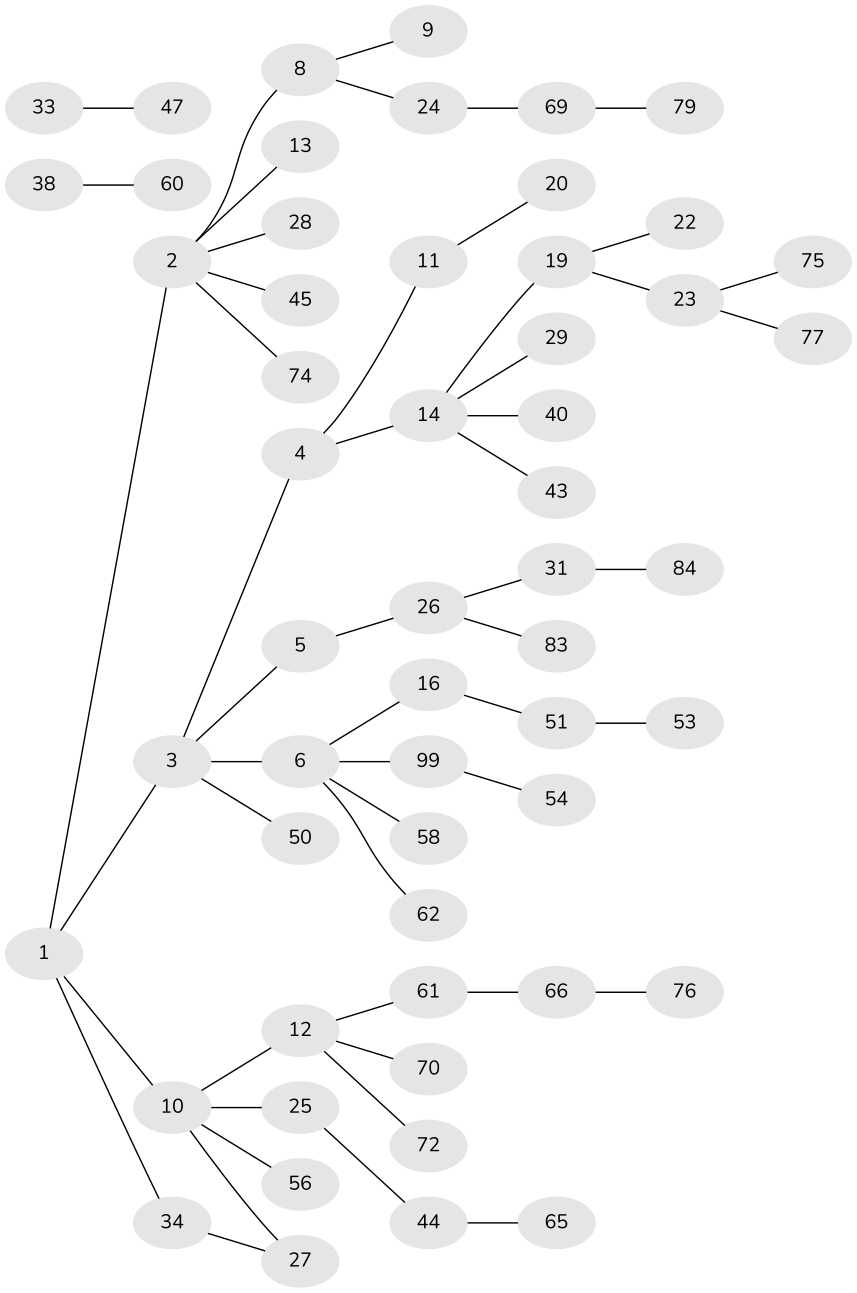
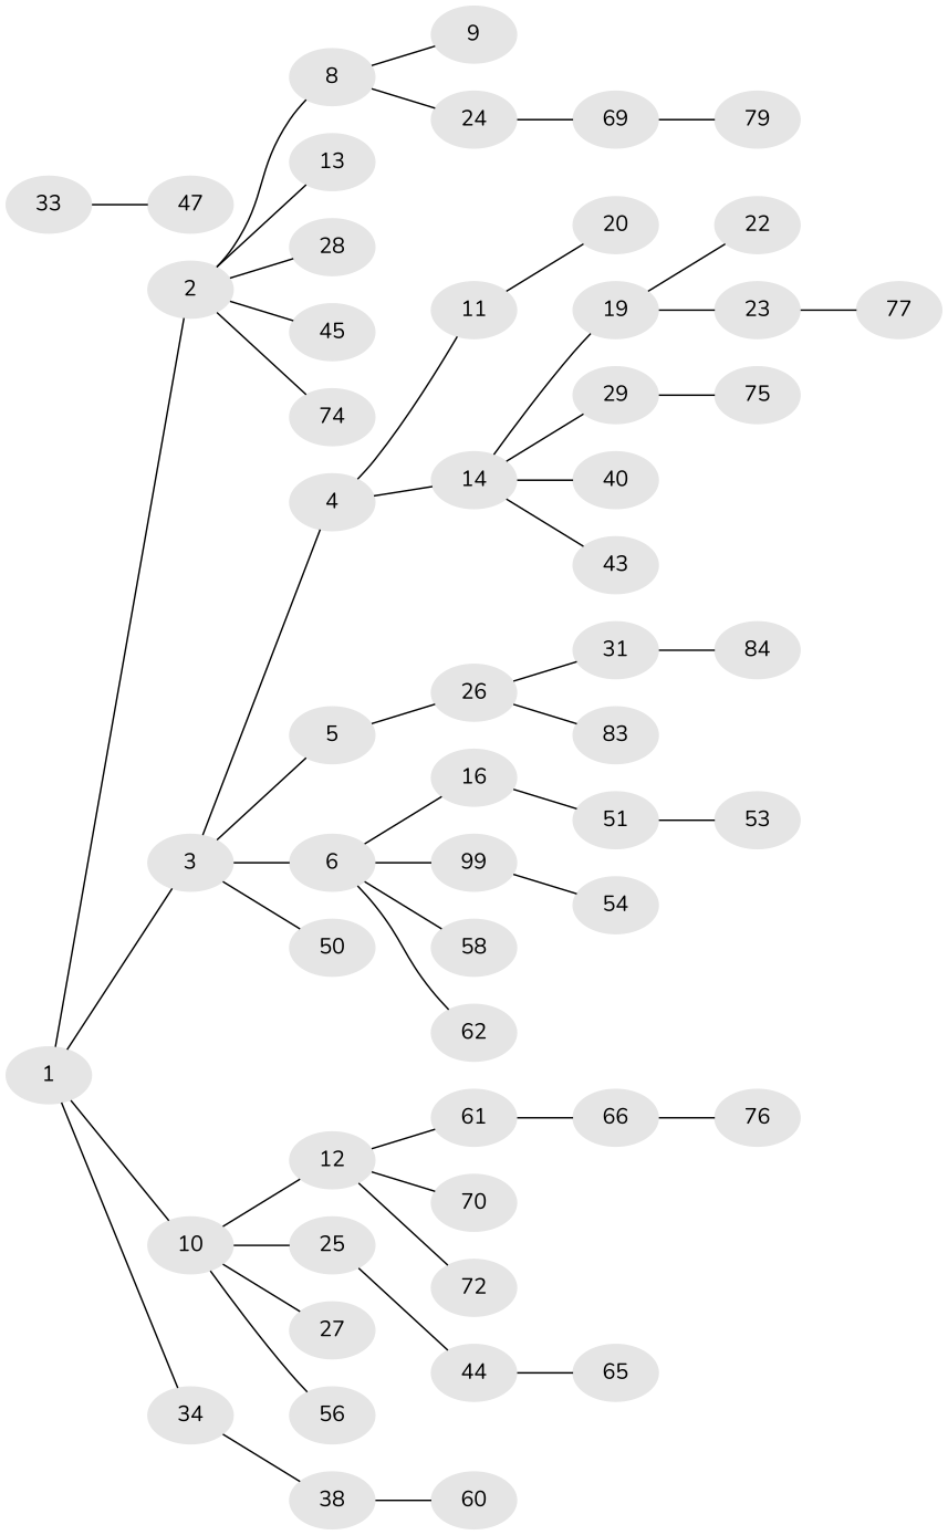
  graph {
    fontname=Nunito
    rankdir=LR
    node [color=gray90 fontname=Nunito style=filled]
    edge [fontname=Nunito]
    1 [super="+15"]
    2 [super="+7"]
    3 [super="+64"]
    10 [super="+18"]
    34 [super="+61"]
    8 [super="+37"]
    13
    28
    45
    74
    4
    5 [super="+59"]
    6 [super="+32"]
    50
    12 [super="+52"]
    25 [super="+36"]
    27 [super="+48"]
    56 [super="+67"]
    38 [super="+86"]
    9 [super="+39"]
    24 [super="+46"]
    11 [super="+57"]
    14 [super="+17"]
    26 [super="+30"]
    16
    n26 [label=99 super="+85"]
    58
    62 [super="+81"]
    20 [super="+78"]
    19 [super="+42"]
    29
    40
    43
    31 [super="+41"]
    83
    51 [super="+55"]
    54
    69 [super="+71"]
    33 [super="+68"]
    47
    n41 [label=61 super="+80"]
    70
    72
    44 [super="+63"]
    66 [super="+73"]
    22
    23 [super="+35"]
    53
    75
    77
    76
    79
    65
    84
    60
    1 -- 2
    1 -- 3
    1 -- 10
    1 -- 34
    2 -- 8
    2 -- 13
    2 -- 28
    2 -- 45
    2 -- 74
    3 -- 4
    3 -- 5
    3 -- 6
    3 -- 50
    10 -- 12
    10 -- 25
    10 -- 27
    10 -- 56
-   34 -- 27
+   34 -- 38
    8 -- 9
    8 -- 24
    4 -- 11
    4 -- 14
    5 -- 26
    6 -- 16
    6 -- n26
    6 -- 58
    6 -- 62
    12 -- n41
    12 -- 70
    12 -- 72
    25 -- 44
    38 -- 60
    24 -- 69
    11 -- 20
    14 -- 19
    14 -- 29
    14 -- 40
    14 -- 43
    26 -- 31
    26 -- 83
    16 -- 51
    n26 -- 54
    19 -- 22
    19 -- 23
    31 -- 84
    51 -- 53
    69 -- 79
    33 -- 47
    n41 -- 66
    44 -- 65
    66 -- 76
-   23 -- 75
+   29 -- 75
    23 -- 77
  }
